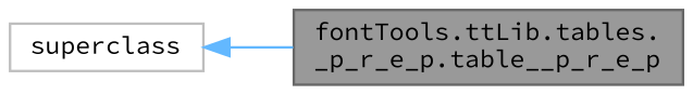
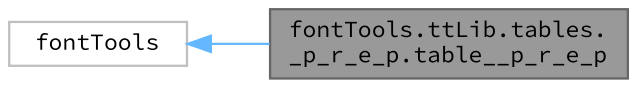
  digraph {
    rankdir=LR
    fontname="Source Code Pro"
    node [fontname="Source Code Pro" fontsize=10 shape=box style=filled]
    n1 [color=gray40 fillcolor=grey60 fontcolor=black height=0.2 label="fontTools.ttLib.tables.\l_p_r_e_p.table__p_r_e_p" width=0.4]
-   n2 [color=grey75 fillcolor=white height=0.2 label=superclass width=0.4]
+   n2 [color=grey75 fillcolor=white height=0.2 label=fontTools width=0.4]
    n2 -> n1 [color=steelblue1 dir=back fontname="Source Code Pro" fontsize=10 labelfontname=Helvetica labelfontsize=10 style=solid]
  }
